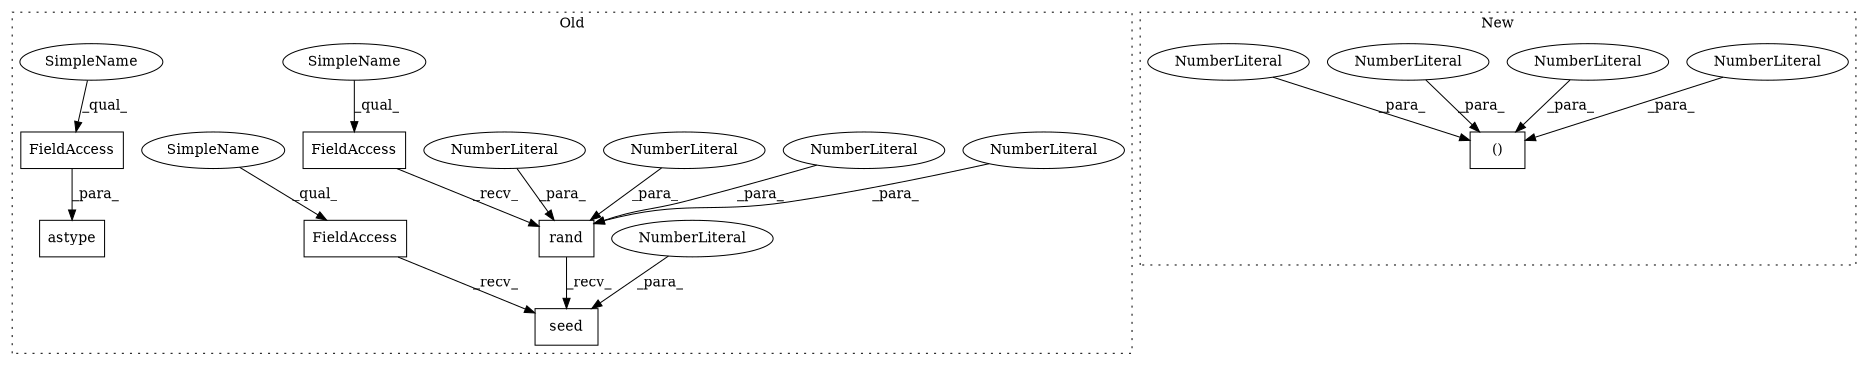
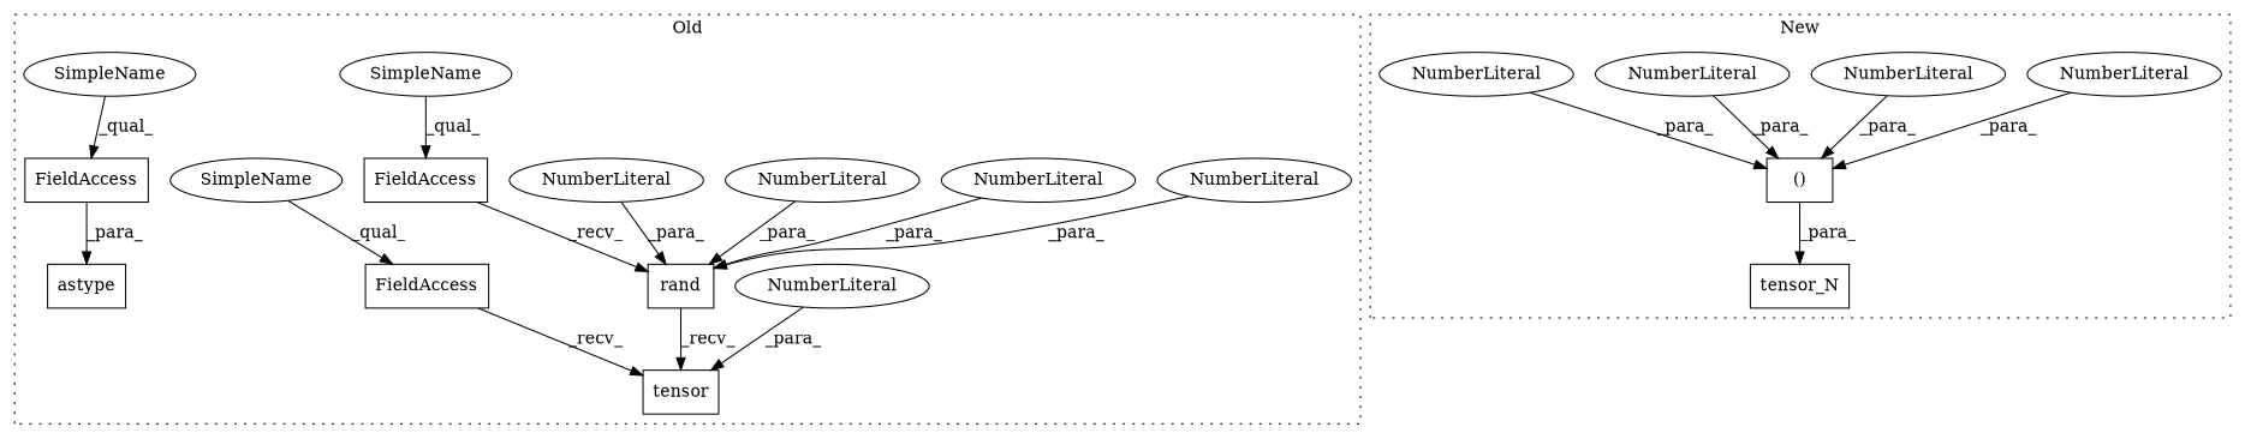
  digraph {
    node [a=34 l=1 s=2852 shape=ellipse]
    n1 [a=32 l="7,1" label=astype s="2885,2905" shape=box]
    n2 [a=32 l="5,1" label=rand s="2865,2883" shape=box]
    n3 [l=2 label=NumberLiteral s=2878]
    n4 [label=NumberLiteral s=2876]
    n5 [a=22 l=12 label=FieldAccess shape=box]
    n6 [a=22 l=13 label=FieldAccess s=2892 shape=box]
    n7 [l=2 label=NumberLiteral s=2881]
    n8 [a=22 l=12 label=FieldAccess s=2705 shape=box]
-   n9 [a=32 l="5,1" label=seed s="2718,2724" shape=box]
+   n9 [a=32 l="5,1" label=tensor s="2718,2724" shape=box]
    n10 [label=NumberLiteral s=2723]
    n11 [l=2 label=NumberLiteral s=2873]
    n12 [a=42 l=5 label=SimpleName]
    n13 [a=42 l=5 label=SimpleName s=2705]
    n14 [a=42 l=5 label=SimpleName s=2892]
+   n15 [a=32 l="14,2" label=tensor_N s="2767,2838" shape=box]
    n16 [a=106 l=57 label="()" s=2781 shape=box]
    n17 [label=NumberLiteral s=2781]
    n18 [label=NumberLiteral s=2823]
    n19 [label=NumberLiteral s=2795]
    n20 [label=NumberLiteral s=2837]
    subgraph cluster_1 {
      label=Old
      style=dotted
      n1
      n2
      n3
      n4
      n5
      n6
      n7
      n8
      n9
      n10
      n11
      n12
      n13
      n14
    }
    subgraph cluster_2 {
      label=New
      style=dotted
+     n15
      n16
      n17
      n18
      n19
      n20
    }
    n2 -> n9 [label=_recv_]
    n3 -> n2 [label=_para_]
    n4 -> n2 [label=_para_]
    n5 -> n2 [label=_recv_]
    n6 -> n1 [label=_para_]
    n7 -> n2 [label=_para_]
    n8 -> n9 [label=_recv_]
    n10 -> n9 [label=_para_]
    n11 -> n2 [label=_para_]
    n12 -> n5 [label=_qual_]
    n13 -> n8 [label=_qual_]
    n14 -> n6 [label=_qual_]
+   n16 -> n15 [label=_para_]
    n17 -> n16 [label=_para_]
    n18 -> n16 [label=_para_]
    n19 -> n16 [label=_para_]
    n20 -> n16 [label=_para_]
  }
